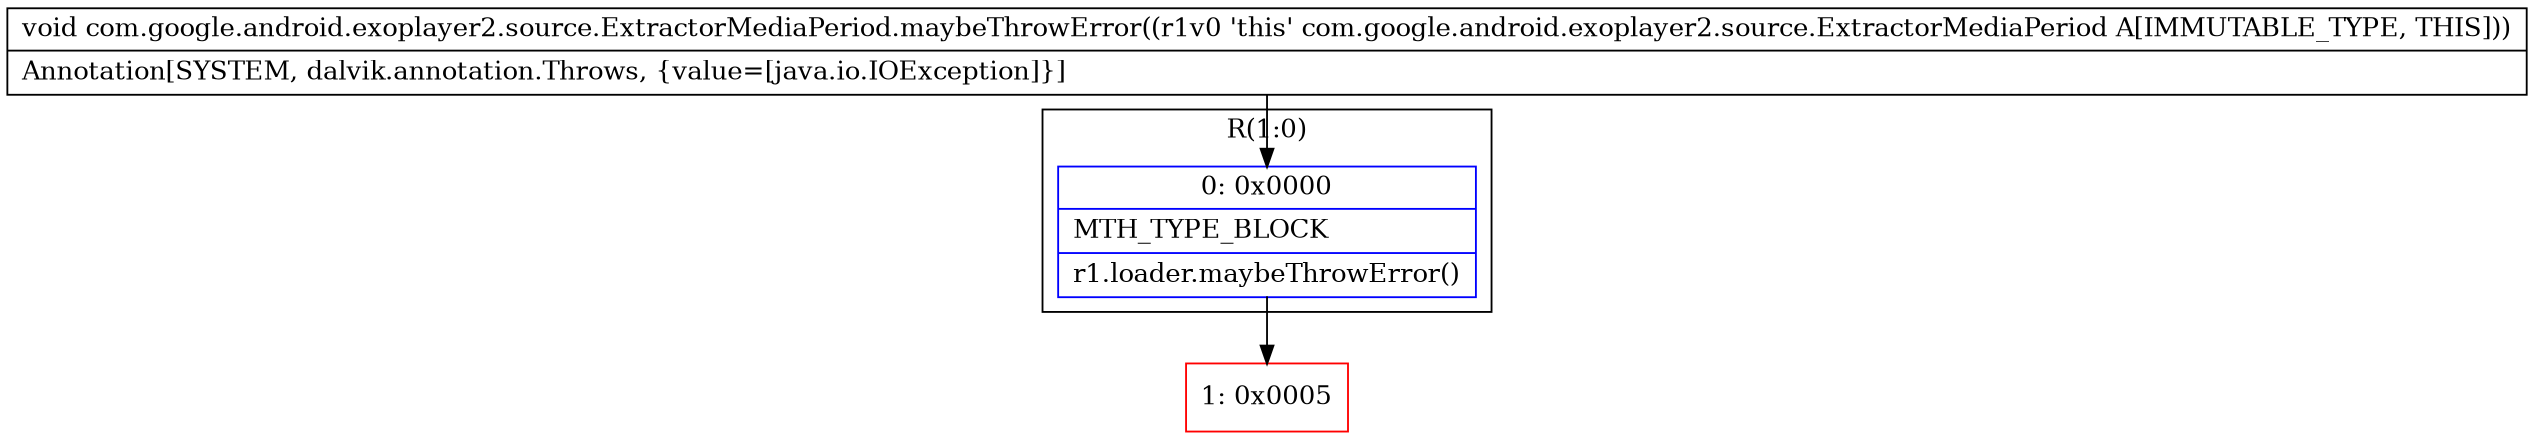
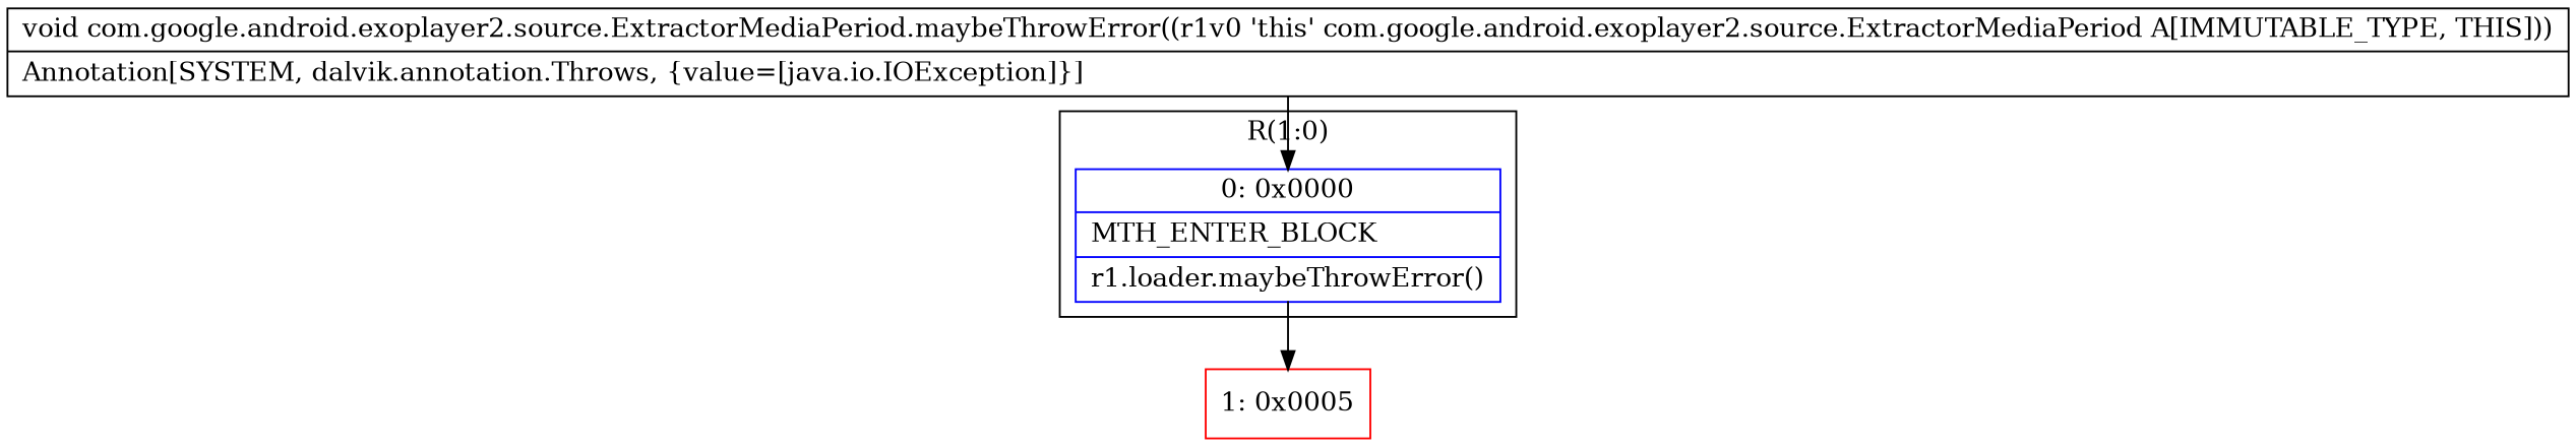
  digraph {
    node [shape=record]
-   n1 [color=blue label="{0\:\ 0x0000|MTH_TYPE_BLOCK\l|r1.loader.maybeThrowError()\l}"]
+   n1 [color=blue label="{0\:\ 0x0000|MTH_ENTER_BLOCK\l|r1.loader.maybeThrowError()\l}"]
    n2 [color=red label="{1\:\ 0x0005}"]
    n3 [label="{void com.google.android.exoplayer2.source.ExtractorMediaPeriod.maybeThrowError((r1v0 'this' com.google.android.exoplayer2.source.ExtractorMediaPeriod A[IMMUTABLE_TYPE, THIS]))  | Annotation[SYSTEM, dalvik.annotation.Throws, \{value=[java.io.IOException]\}]\l}"]
    subgraph cluster_1 {
      label="R(1:0)"
      n1
    }
    n1 -> n2
    n3 -> n1
  }
